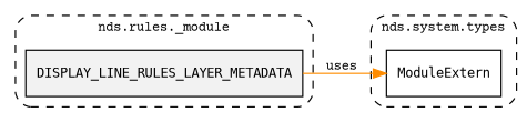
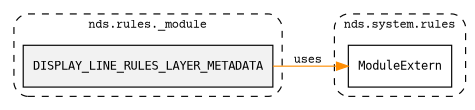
  digraph {
    fontsize=10
    rankdir=LR
    fontname="Courier Prime"
    node [fontsize=10 shape=box fontname="Courier Prime"]
    n1 [fillcolor="#0000000D" label=<<font face="monospace"><table align="center" border="0" cellspacing="0" cellpadding="0"><tr><td href="../../../content/packages/nds.rules._module.html#Constant-DISPLAY_LINE_RULES_LAYER_METADATA" title="Constant defined in nds.rules._module">DISPLAY_LINE_RULES_LAYER_METADATA</td></tr></table></font>> style=filled]
    n2 [label=<<font face="monospace"><table align="center" border="0" cellspacing="0" cellpadding="0"><tr><td href="../../../content/packages/nds.system.types.html#Subtype-ModuleExtern" title="Subtype defined in nds.system.types">ModuleExtern</td></tr></table></font>>]
    subgraph cluster_1 {
      label="nds.rules._module"
      style="dashed, rounded"
      n1
    }
    subgraph cluster_2 {
-     label="nds.system.types"
+     label="nds.system.rules"
      style="dashed, rounded"
      n2
    }
    n1 -> n2 [fontsize=10 label=uses color=darkorange fontname="Courier Prime"]
  }
